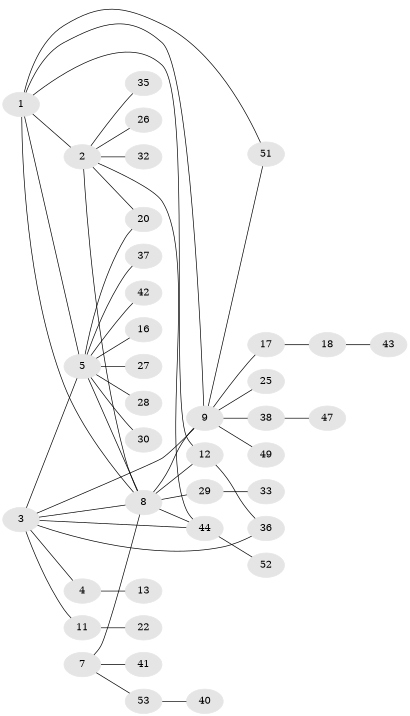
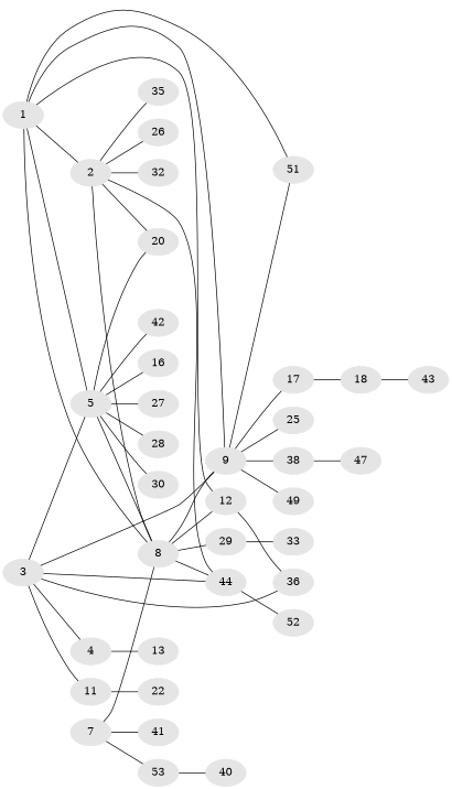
  graph {
    rankdir=LR
    node [color=gray90 style=filled]
    1 [super="+34"]
    2 [super="+21"]
    5 [super="+6"]
    8 [super="+10"]
    9 [super="+15"]
    12 [super="+24"]
    51
    20 [super="+39"]
    26 [super="+48"]
    32
    35
    44 [super="+50"]
    16
    27
    28
    30
-   37
    42
    29
    17 [super="+31"]
    25
    38 [super="+46"]
    49
    36
    4 [super="+19"]
    13
    52
    3 [super="+14"]
    11
    22
    7 [super="+45"]
    41
    53
    40
    33
    18 [super="+23"]
    47
    43
    1 -- 2
    1 -- 5
    1 -- 8
    1 -- 9
    1 -- 12
    1 -- 51
    2 -- 8
    2 -- 20
    2 -- 26
    2 -- 32
    2 -- 35
    2 -- 44
    5 -- 8 [weight=2]
    5 -- 20
    5 -- 16
    5 -- 27
    5 -- 28
    5 -- 30
-   5 -- 37
    5 -- 42
    8 -- 9
    8 -- 12
    8 -- 44
    8 -- 29
    9 -- 51
    9 -- 17
    9 -- 25
    9 -- 38
    9 -- 49
    12 -- 36
    44 -- 52
    29 -- 33
    17 -- 18
    38 -- 47
    4 -- 13
    3 -- 5
-   3 -- 8
    3 -- 9 [weight=2]
    3 -- 44
    3 -- 36
    3 -- 4
    3 -- 11
    11 -- 22
    7 -- 8
    7 -- 41
    7 -- 53
    53 -- 40
    18 -- 43
  }
